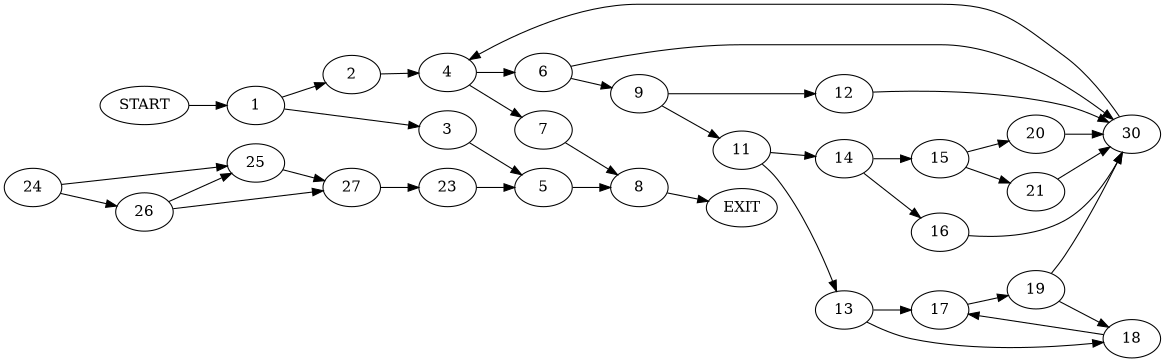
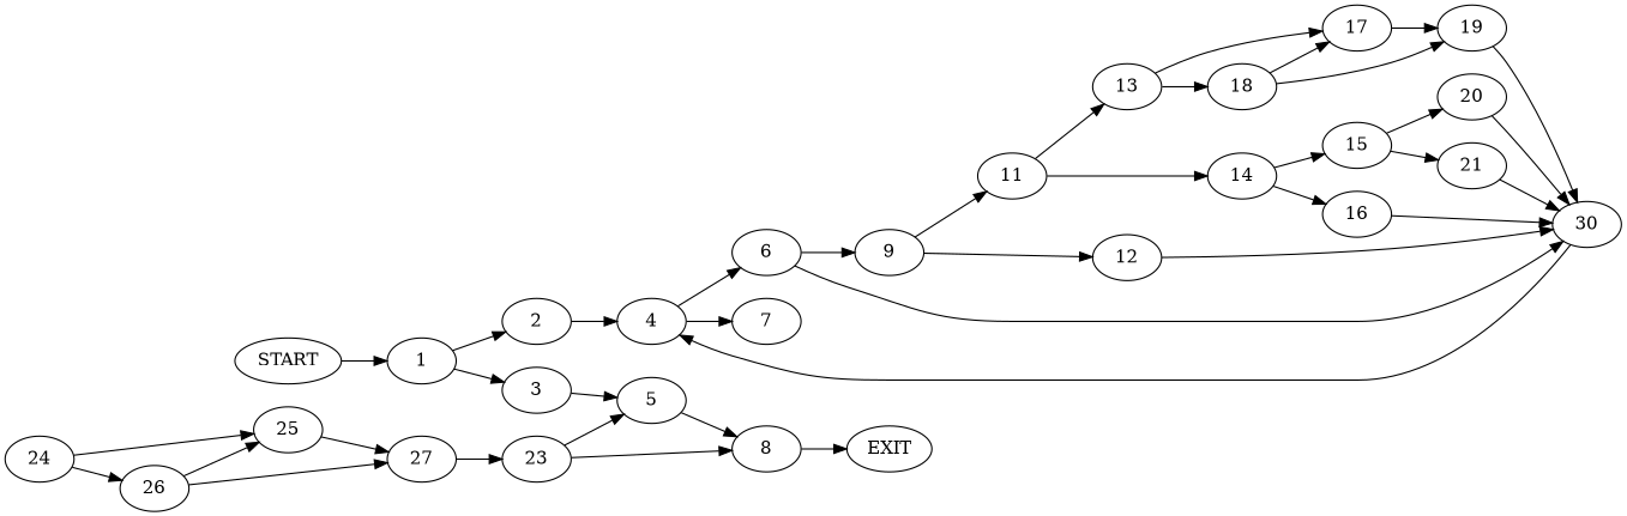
  digraph {
    rankdir=LR
    n1 [label=START]
    1
    2
    3
    n5 [label=EXIT]
    4
    5
    6
    7
    8
    9
    n12 [label=30]
    11
    12
    13
    14
    17
    18
    15
    16
    19
    20
    21
    23
    24
    25
    26
    27
    n1 -> 1
    1 -> 2
    1 -> 3
    2 -> 4
    3 -> 5
    4 -> 6
    4 -> 7
    5 -> 8
    6 -> 9
    6 -> n12
-   7 -> 8
+   23 -> 8
    8 -> n5
    9 -> 11
    9 -> 12
    n12 -> 4
    11 -> 13
    11 -> 14
    12 -> n12
    13 -> 17
    13 -> 18
    14 -> 15
    14 -> 16
    17 -> 19
    18 -> 17
-   19 -> 18
+   18 -> 19
    15 -> 20
    15 -> 21
    16 -> n12
    19 -> n12
    20 -> n12
    21 -> n12
    23 -> 5
    24 -> 25
    24 -> 26
    25 -> 27
    26 -> 25
    26 -> 27
    27 -> 23
  }
